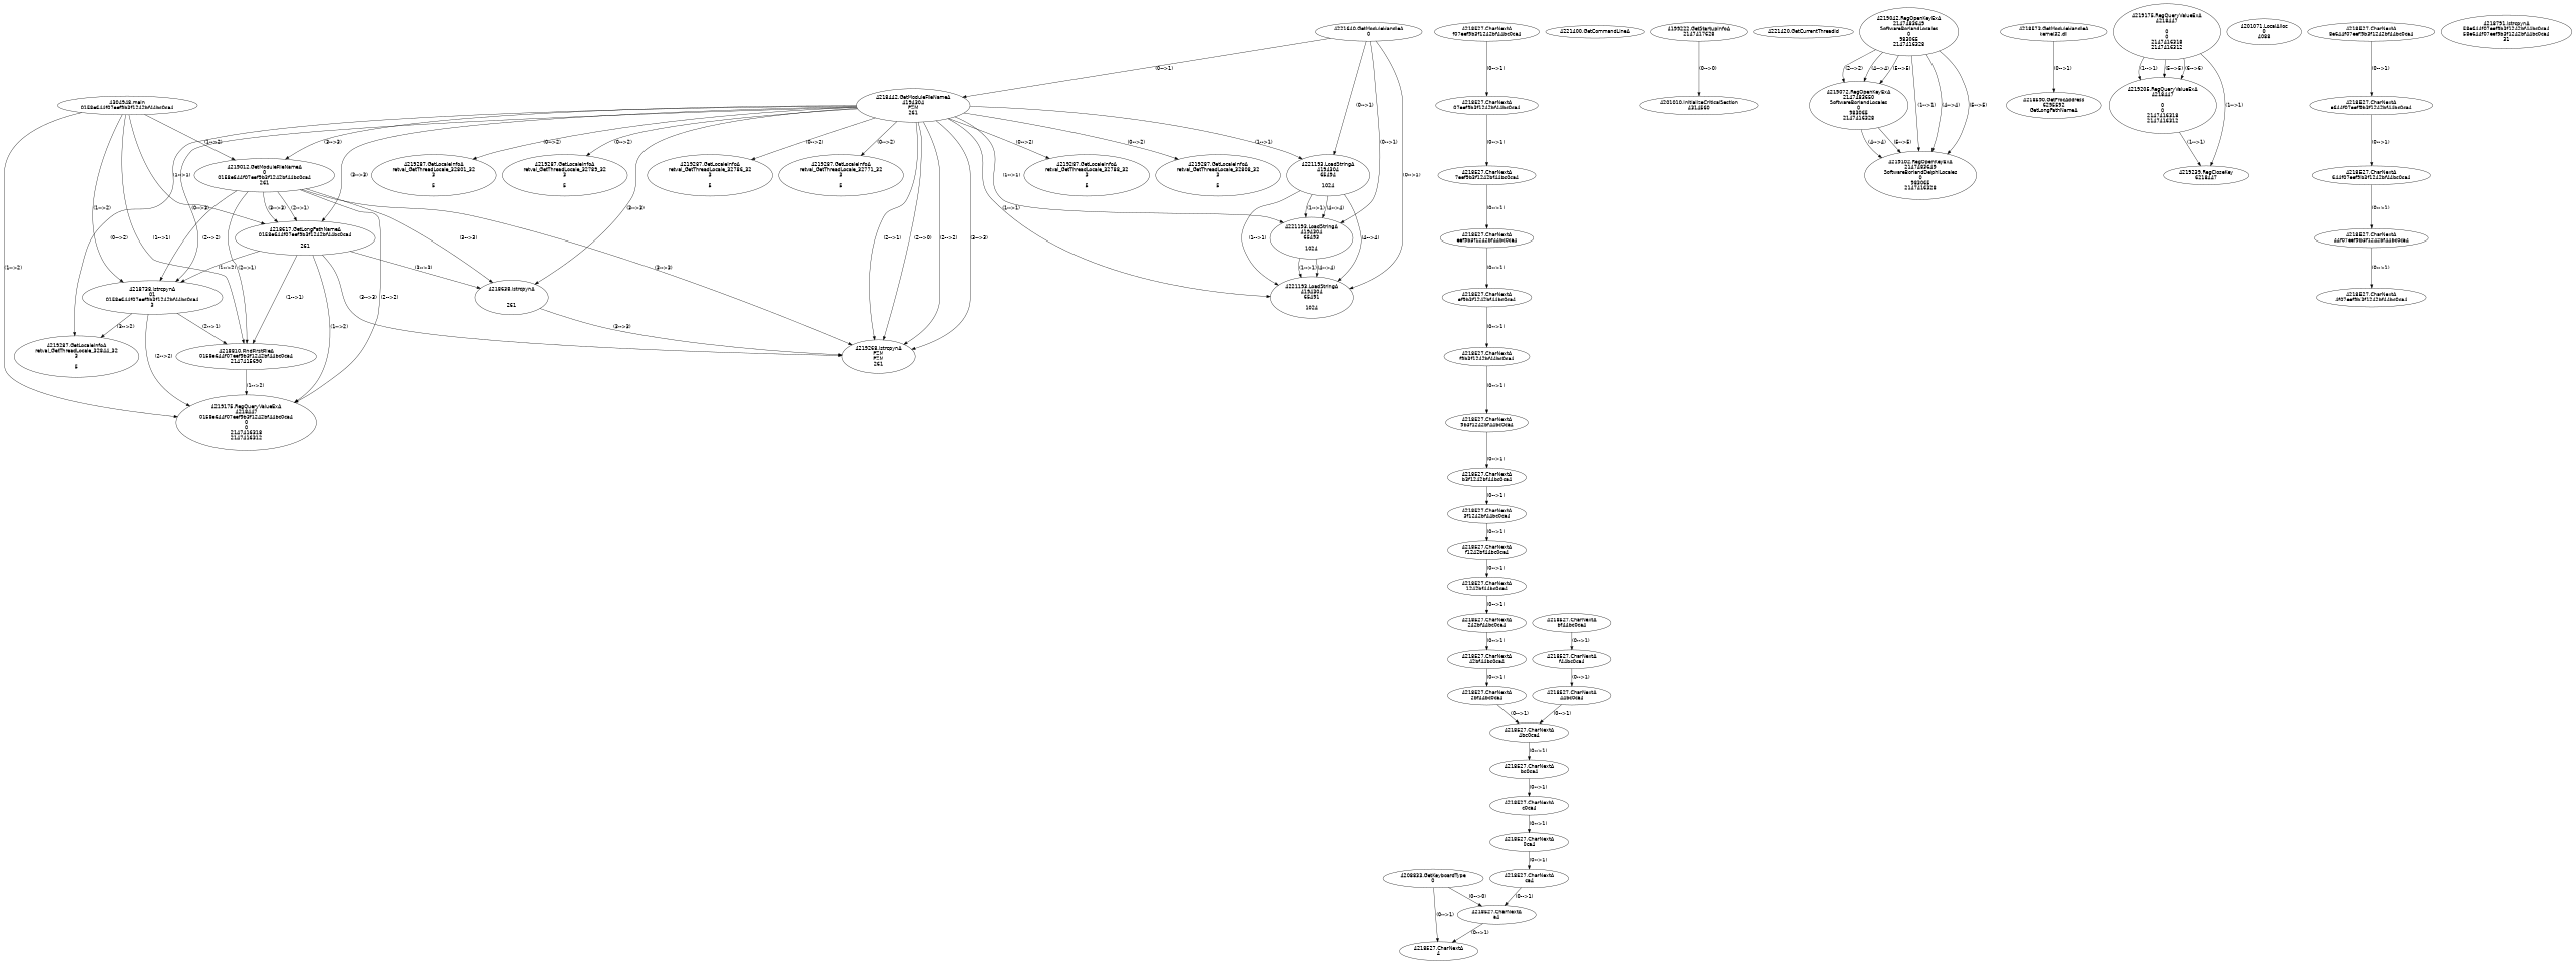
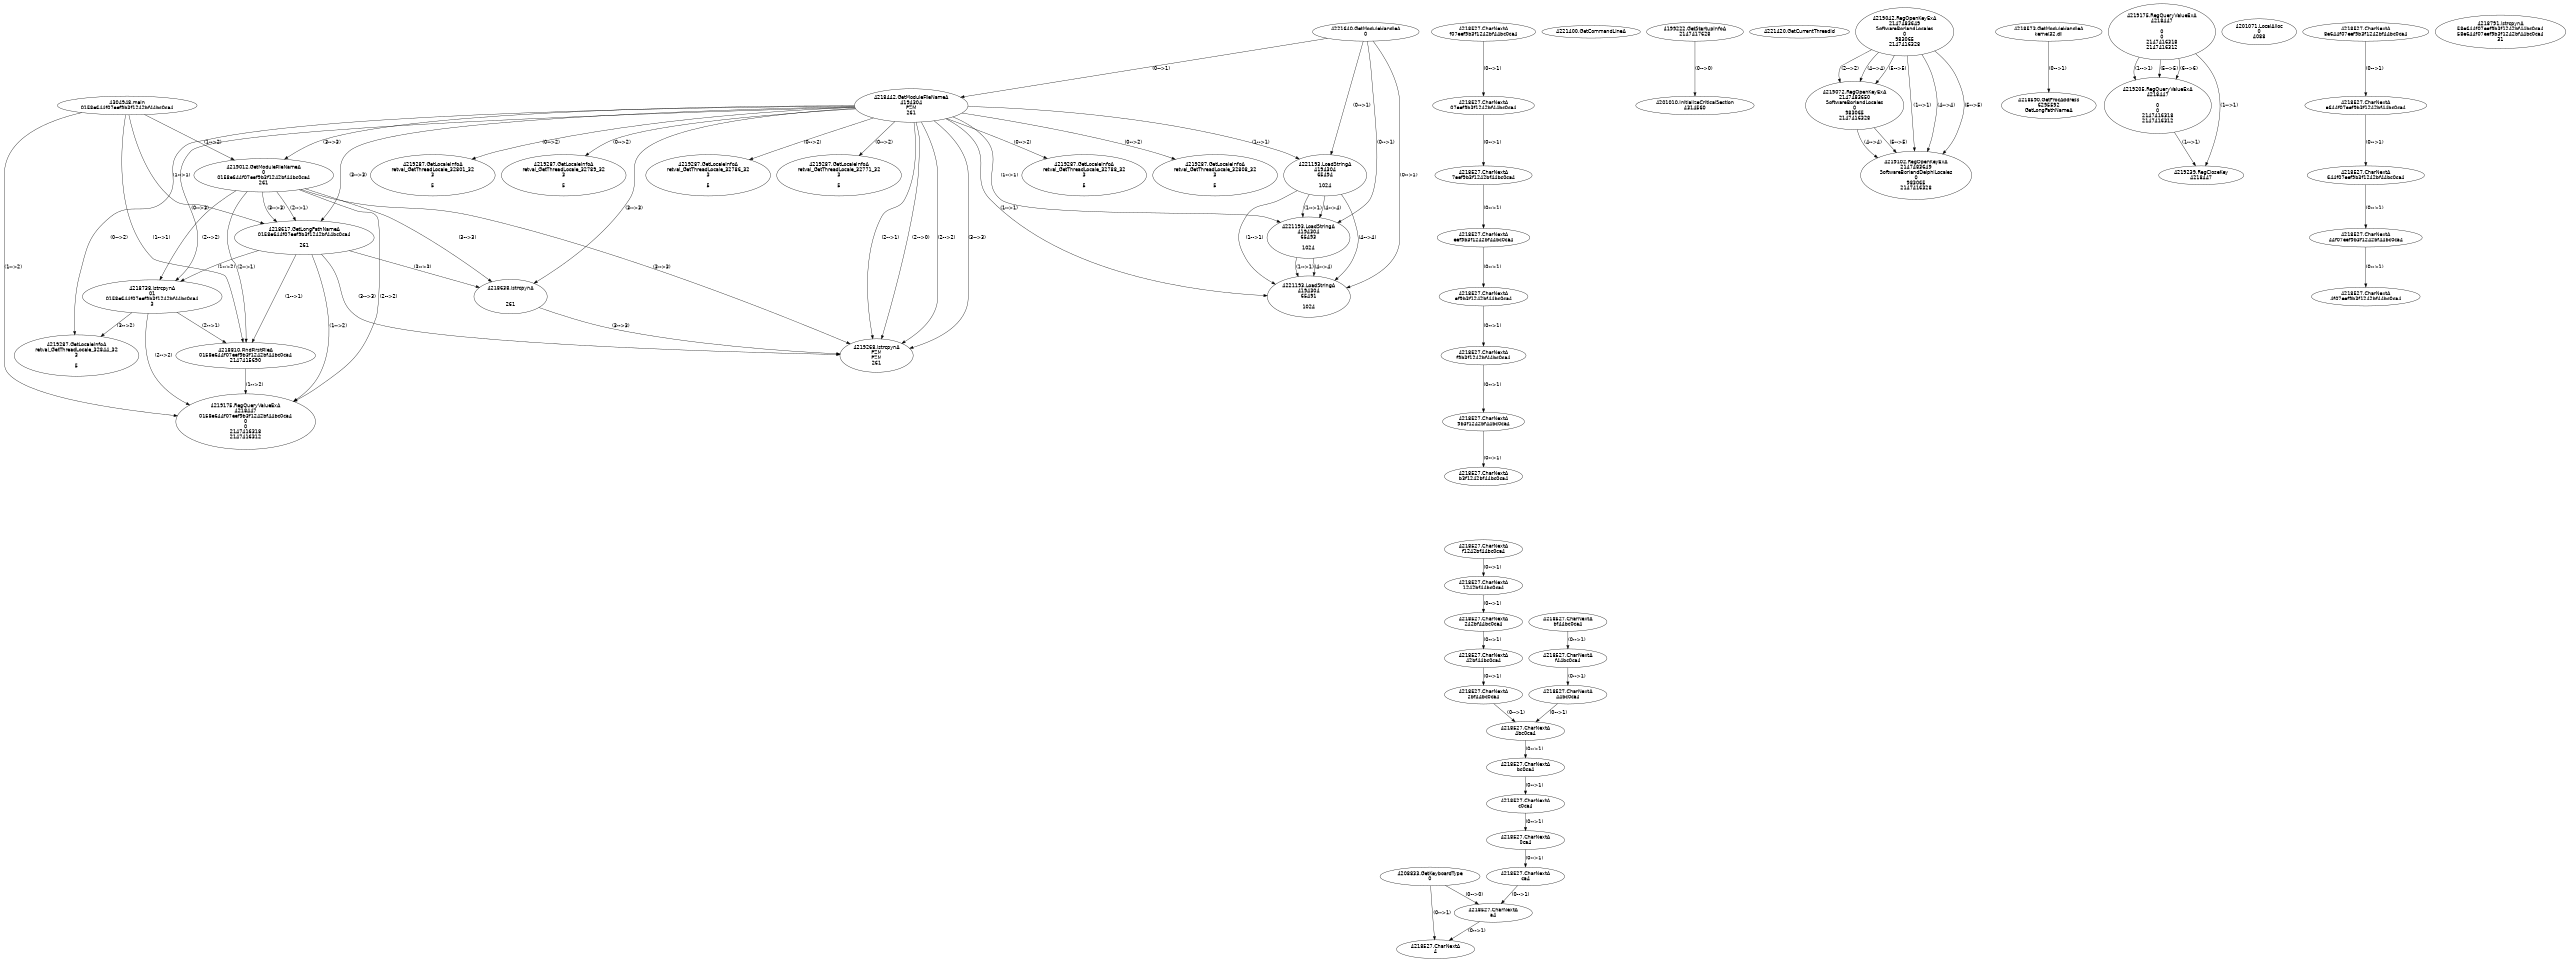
  digraph {
    fontname="DejaVu Sans"
    node [fontname="DejaVu Sans"]
    edge [fontname="DejaVu Sans"]
    n1 [label="4304948.main\n0158e644f07eef9b3f1242bf44bc0ca4"]
    n2 [label="4219012.GetModuleFileNameA\n0\n0158e644f07eef9b3f1242bf44bc0ca4\n261"]
    n3 [label="4218617.GetLongPathNameA\n0158e644f07eef9b3f1242bf44bc0ca4\n\n261"]
    n4 [label="4218738.lstrcpynA\n01\n0158e644f07eef9b3f1242bf44bc0ca4\n3"]
    n5 [label="4218810.FindFirstFileA\n0158e644f07eef9b3f1242bf44bc0ca4\n2147415690"]
    n6 [label="4219175.RegQueryValueExA\n4218447\n0158e644f07eef9b3f1242bf44bc0ca4\n0\n0\n2147416318\n2147416312"]
    n7 [label="4218638.lstrcpynA\n\n\n261"]
    n8 [label="4219268.lstrcpynA\nPZM\nPZM\n261"]
    n9 [label="4219287.GetLocaleInfoA\nretval_GetThreadLocale_32844_32\n3\n\n5"]
    n10 [label="4221640.GetModuleHandleA\n0"]
    n11 [label="4218442.GetModuleFileNameA\n4194304\nPZM\n261"]
    n12 [label="4221193.LoadStringA\n4194304\n65494\n\n1024"]
    n13 [label="4221193.LoadStringA\n4194304\n65493\n\n1024"]
    n14 [label="4221193.LoadStringA\n4194304\n65491\n\n1024"]
    n15 [label="4219287.GetLocaleInfoA\nretval_GetThreadLocale_32801_32\n3\n\n5"]
    n16 [label="4219287.GetLocaleInfoA\nretval_GetThreadLocale_32789_32\n3\n\n5"]
    n17 [label="4219287.GetLocaleInfoA\nretval_GetThreadLocale_32786_32\n3\n\n5"]
    n18 [label="4219287.GetLocaleInfoA\nretval_GetThreadLocale_32771_32\n3\n\n5"]
    n19 [label="4219287.GetLocaleInfoA\nretval_GetThreadLocale_32788_32\n3\n\n5"]
    n20 [label="4219287.GetLocaleInfoA\nretval_GetThreadLocale_32808_32\n3\n\n5"]
    n21 [label="4208833.GetKeyboardType\n0"]
    n22 [label="4218527.CharNextA\na4"]
    n23 [label="4218527.CharNextA\n4"]
    n24 [label="4221400.GetCommandLineA\n"]
    n25 [label="4199222.GetStartupInfoA\n2147417628"]
    n26 [label="4201010.InitializeCriticalSection\n4314560"]
    n27 [label="4221420.GetCurrentThreadId\n"]
    n28 [label="4219042.RegOpenKeyExA\n2147483649\nSoftware\Borland\Locales\n0\n983065\n2147416328"]
    n29 [label="4219072.RegOpenKeyExA\n2147483650\nSoftware\Borland\Locales\n0\n983065\n2147416328"]
    n30 [label="4219102.RegOpenKeyExA\n2147483649\nSoftware\Borland\Delphi\Locales\n0\n983065\n2147416328"]
    n31 [label="4218573.GetModuleHandleA\nkernel32.dll"]
    n32 [label="4218590.GetProcAddress\n6295592\nGetLongPathNameA"]
    n33 [label="4219175.RegQueryValueExA\n4218447\n\n0\n0\n2147416318\n2147416312"]
    n34 [label="4219205.RegQueryValueExA\n4218447\n\n0\n0\n2147416318\n2147416312"]
-   n35 [label="4219239.RegCloseKey\n6218447"]
+   n35 [label="4219239.RegCloseKey\n4218447"]
    n36 [label="4201071.LocalAlloc\n0\n4088"]
    n37 [label="4218527.CharNextA\n8e644f07eef9b3f1242bf44bc0ca4"]
    n38 [label="4218527.CharNextA\ne644f07eef9b3f1242bf44bc0ca4"]
    n39 [label="4218527.CharNextA\n644f07eef9b3f1242bf44bc0ca4"]
    n40 [label="4218527.CharNextA\n44f07eef9b3f1242bf44bc0ca4"]
    n41 [label="4218527.CharNextA\n4f07eef9b3f1242bf44bc0ca4"]
    n42 [label="4218527.CharNextA\nf07eef9b3f1242bf44bc0ca4"]
    n43 [label="4218527.CharNextA\n07eef9b3f1242bf44bc0ca4"]
    n44 [label="4218527.CharNextA\n7eef9b3f1242bf44bc0ca4"]
    n45 [label="4218527.CharNextA\neef9b3f1242bf44bc0ca4"]
    n46 [label="4218527.CharNextA\nef9b3f1242bf44bc0ca4"]
    n47 [label="4218527.CharNextA\nf9b3f1242bf44bc0ca4"]
    n48 [label="4218527.CharNextA\n9b3f1242bf44bc0ca4"]
    n49 [label="4218527.CharNextA\nb3f1242bf44bc0ca4"]
-   n50 [label="4218527.CharNextA\n3f1242bf44bc0ca4"]
    n51 [label="4218527.CharNextA\nf1242bf44bc0ca4"]
    n52 [label="4218527.CharNextA\n1242bf44bc0ca4"]
    n53 [label="4218527.CharNextA\n242bf44bc0ca4"]
    n54 [label="4218527.CharNextA\n42bf44bc0ca4"]
    n55 [label="4218527.CharNextA\n2bf44bc0ca4"]
    n56 [label="4218527.CharNextA\n4bc0ca4"]
    n57 [label="4218527.CharNextA\nbf44bc0ca4"]
    n58 [label="4218527.CharNextA\nf44bc0ca4"]
    n59 [label="4218527.CharNextA\n44bc0ca4"]
    n60 [label="4218527.CharNextA\nbc0ca4"]
    n61 [label="4218527.CharNextA\nc0ca4"]
    n62 [label="4218527.CharNextA\n0ca4"]
    n63 [label="4218527.CharNextA\nca4"]
    n64 [label="4218791.lstrcpynA\n58e644f07eef9b3f1242bf44bc0ca4\n58e644f07eef9b3f1242bf44bc0ca4\n31"]
    n1 -> n2 [label="(1-->2)"]
    n1 -> n3 [label="(1-->1)"]
-   n1 -> n4 [label="(1-->2)"]
    n1 -> n5 [label="(1-->1)"]
    n1 -> n6 [label="(1-->2)"]
    n2 -> n3 [label="(2-->1)"]
    n2 -> n3 [label="(3-->3)"]
    n2 -> n4 [label="(2-->2)"]
    n2 -> n5 [label="(2-->1)"]
    n2 -> n6 [label="(2-->2)"]
    n2 -> n7 [label="(3-->3)"]
    n2 -> n8 [label="(3-->3)"]
    n3 -> n4 [label="(1-->2)"]
    n3 -> n5 [label="(1-->1)"]
    n3 -> n6 [label="(1-->2)"]
    n3 -> n7 [label="(3-->3)"]
    n3 -> n8 [label="(3-->3)"]
    n4 -> n5 [label="(2-->1)"]
    n4 -> n6 [label="(2-->2)"]
    n4 -> n9 [label="(3-->2)"]
    n5 -> n6 [label="(1-->2)"]
    n7 -> n8 [label="(3-->3)"]
    n10 -> n11 [label="(0-->1)"]
    n10 -> n12 [label="(0-->1)"]
    n10 -> n13 [label="(0-->1)"]
    n10 -> n14 [label="(0-->1)"]
    n11 -> n2 [label="(3-->3)"]
    n11 -> n3 [label="(3-->3)"]
    n11 -> n4 [label="(0-->3)"]
    n11 -> n7 [label="(3-->3)"]
    n11 -> n8 [label="(2-->1)"]
    n11 -> n8 [label="(2-->2)"]
    n11 -> n8 [label="(3-->3)"]
    n11 -> n8 [label="(2-->0)"]
    n11 -> n9 [label="(0-->2)"]
    n11 -> n12 [label="(1-->1)"]
    n11 -> n13 [label="(1-->1)"]
    n11 -> n14 [label="(1-->1)"]
    n11 -> n15 [label="(0-->2)"]
    n11 -> n16 [label="(0-->2)"]
    n11 -> n17 [label="(0-->2)"]
    n11 -> n18 [label="(0-->2)"]
    n11 -> n19 [label="(0-->2)"]
    n11 -> n20 [label="(0-->2)"]
    n12 -> n13 [label="(1-->1)"]
    n12 -> n13 [label="(4-->4)"]
    n12 -> n14 [label="(1-->1)"]
    n12 -> n14 [label="(4-->4)"]
    n13 -> n14 [label="(1-->1)"]
    n13 -> n14 [label="(4-->4)"]
    n21 -> n22 [label="(0-->0)"]
    n21 -> n23 [label="(0-->1)"]
    n22 -> n23 [label="(0-->1)"]
    n25 -> n26 [label="(0-->0)"]
    n28 -> n29 [label="(2-->2)"]
    n28 -> n29 [label="(4-->4)"]
    n28 -> n29 [label="(5-->5)"]
    n28 -> n30 [label="(1-->1)"]
    n28 -> n30 [label="(4-->4)"]
    n28 -> n30 [label="(5-->5)"]
    n29 -> n30 [label="(4-->4)"]
    n29 -> n30 [label="(5-->5)"]
    n31 -> n32 [label="(0-->1)"]
    n33 -> n34 [label="(1-->1)"]
    n33 -> n34 [label="(5-->5)"]
    n33 -> n34 [label="(6-->6)"]
    n33 -> n35 [label="(1-->1)"]
    n34 -> n35 [label="(1-->1)"]
    n37 -> n38 [label="(0-->1)"]
    n38 -> n39 [label="(0-->1)"]
    n39 -> n40 [label="(0-->1)"]
    n40 -> n41 [label="(0-->1)"]
    n42 -> n43 [label="(0-->1)"]
    n43 -> n44 [label="(0-->1)"]
    n44 -> n45 [label="(0-->1)"]
    n45 -> n46 [label="(0-->1)"]
    n46 -> n47 [label="(0-->1)"]
    n47 -> n48 [label="(0-->1)"]
    n48 -> n49 [label="(0-->1)"]
-   n49 -> n50 [label="(0-->1)"]
-   n50 -> n51 [label="(0-->1)"]
    n51 -> n52 [label="(0-->1)"]
    n52 -> n53 [label="(0-->1)"]
    n53 -> n54 [label="(0-->1)"]
    n54 -> n55 [label="(0-->1)"]
    n55 -> n56 [label="(0-->1)"]
    n56 -> n60 [label="(0-->1)"]
    n57 -> n58 [label="(0-->1)"]
    n58 -> n59 [label="(0-->1)"]
    n59 -> n56 [label="(0-->1)"]
    n60 -> n61 [label="(0-->1)"]
    n61 -> n62 [label="(0-->1)"]
    n62 -> n63 [label="(0-->1)"]
    n63 -> n22 [label="(0-->1)"]
  }
